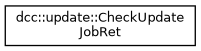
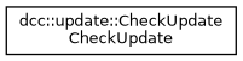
  digraph {
    rankdir=LR
-   n1 [color=black fillcolor=white fontname=Helvetica fontsize=10 height=0.2 label="dcc::update::CheckUpdate\lJobRet" shape=record style=filled width=0.4]
+   n1 [color=black fillcolor=white fontname=Helvetica fontsize=10 height=0.2 label="dcc::update::CheckUpdate\lCheckUpdate" shape=record style=filled width=0.4]
  }
